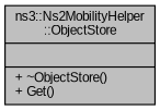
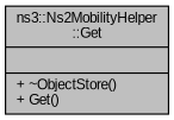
  digraph {
    fontname="Liberation Sans"
-   n1 [color=black fillcolor=grey75 fontcolor=black fontname="Liberation Sans" fontsize=10 height=0.2 label="{ns3::Ns2MobilityHelper\l::ObjectStore\n||+ ~ObjectStore()\l+ Get()\l}" shape=record style=filled width=0.4]
+   n1 [color=black fillcolor=grey75 fontcolor=black fontname="Liberation Sans" fontsize=10 height=0.2 label="{ns3::Ns2MobilityHelper\l::Get\n||+ ~ObjectStore()\l+ Get()\l}" shape=record style=filled width=0.4]
  }
